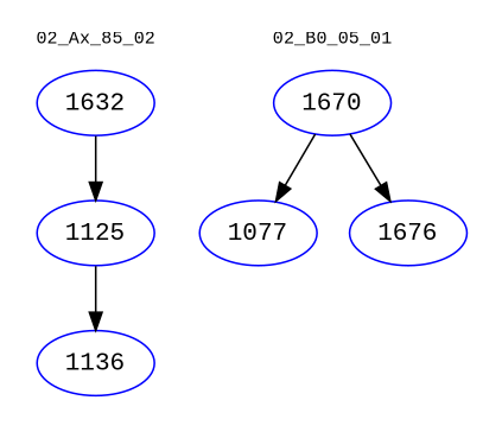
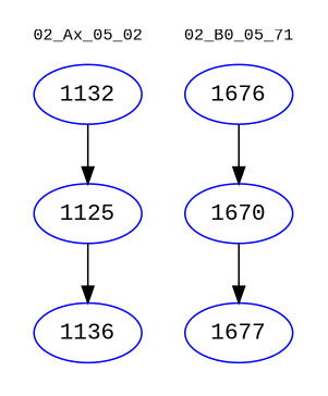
  digraph {
    fontname="Liberation Mono"
    node [color=blue fontname="Liberation Mono"]
    edge [color=black fontname="Liberation Mono"]
    n1 [label=1125]
    n2 [label=1136]
-   n3 [label=1632]
+   n3 [label=1132]
    n4 [label=1670]
-   n5 [label=1077]
+   n5 [label=1677]
    n6 [label=1676]
    subgraph cluster_1 {
      color=white
      fontsize=10
-     label="02_Ax_85_02"
+     label="02_Ax_05_02"
      n1
      n2
      n3
    }
    subgraph cluster_2 {
      color=white
      fontsize=10
-     label="02_B0_05_01"
+     label="02_B0_05_71"
      n4
      n5
      n6
    }
    n1 -> n2
    n3 -> n1
    n4 -> n5
-   n4 -> n6
+   n6 -> n4
  }
